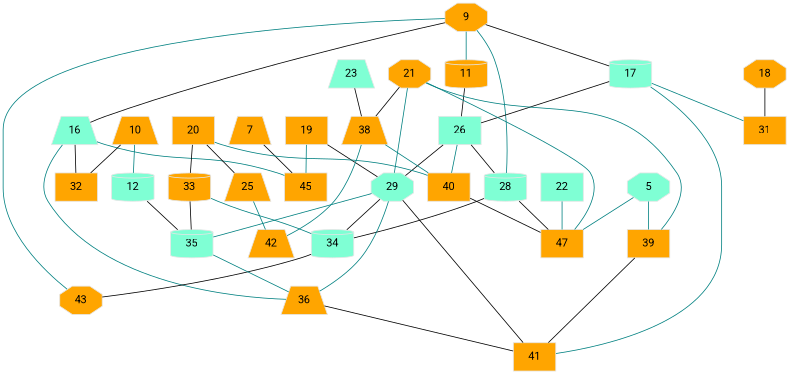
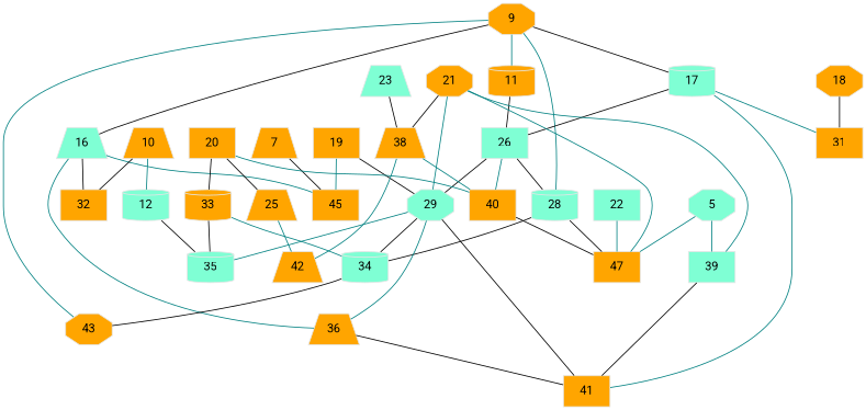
  graph {
    fontname=Roboto
    node [color=gray90 fillcolor=orange fontname=Roboto shape=box style=filled]
    edge [color=black fontname=Roboto weight=1.0]
    5 [fillcolor=aquamarine shape=octagon]
-   39
+   39 [fillcolor=aquamarine]
    47
    41
    n5 [label=9 shape=octagon]
    11 [shape=cylinder]
    16 [fillcolor=aquamarine shape=trapezium]
    17 [fillcolor=aquamarine shape=cylinder]
    28 [fillcolor=aquamarine shape=cylinder]
    43 [shape=octagon]
    26 [fillcolor=aquamarine]
    45
    32
    36 [shape=trapezium]
    31
    34 [fillcolor=aquamarine shape=cylinder]
    7 [shape=trapezium]
    10 [shape=trapezium]
    12 [fillcolor=aquamarine shape=cylinder]
    35 [fillcolor=aquamarine shape=cylinder]
    29 [fillcolor=aquamarine shape=octagon]
    40
    18 [shape=octagon]
    19
    25 [shape=trapezium]
    20
    33 [shape=cylinder]
    42 [shape=trapezium]
    21 [shape=octagon]
    38 [shape=trapezium]
    22 [fillcolor=aquamarine]
    23 [fillcolor=aquamarine shape=trapezium]
    5 -- 39 [color=teal]
    5 -- 47 [color=teal]
    39 -- 41
    n5 -- 11 [color=teal]
    n5 -- 16 [weight=2.0]
    n5 -- 17 [weight=2.0]
    n5 -- 28 [color=teal]
    n5 -- 43 [color=teal]
    11 -- 26
    16 -- 45 [color=teal]
    16 -- 32
    16 -- 36 [color=teal]
    17 -- 41 [color=teal]
    17 -- 26
    17 -- 31 [color=teal weight=2.0]
    28 -- 47
    28 -- 34
    26 -- 28
    26 -- 29
    26 -- 40 [color=teal weight=2.0]
    36 -- 41
    34 -- 43
    7 -- 45
    10 -- 32
    10 -- 12 [color=teal]
    12 -- 35
-   35 -- 36 [color=teal]
    29 -- 41
    29 -- 36 [color=teal]
    29 -- 34
    29 -- 35 [color=teal]
    40 -- 47
    18 -- 31
    19 -- 45 [color=teal]
    19 -- 29
    25 -- 42 [color=teal]
    20 -- 40 [color=teal]
    20 -- 25
    20 -- 33
    33 -- 34 [color=teal]
    33 -- 35
    21 -- 39 [color=teal]
    21 -- 47 [color=teal]
    21 -- 29 [color=teal weight=2.0]
    21 -- 38
    38 -- 40 [color=teal]
    38 -- 42 [color=teal]
    22 -- 47 [color=teal]
    23 -- 38
  }
